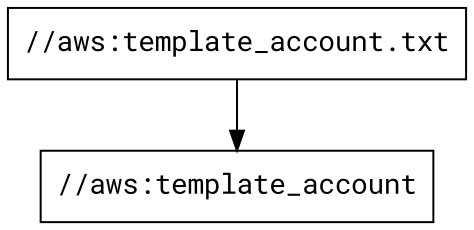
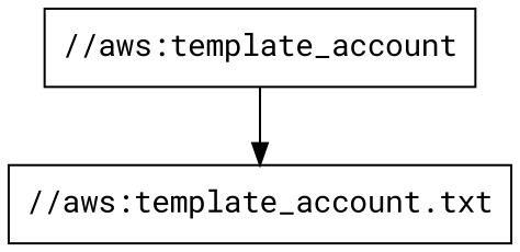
  digraph {
    fontname="Roboto Mono"
    node [shape=box fontname="Roboto Mono"]
    "//aws:template_account"
    "//aws:template_account.txt"
-   "//aws:template_account.txt" -> "//aws:template_account" [fontname="Roboto Mono"]
+   "//aws:template_account" -> "//aws:template_account.txt" [fontname="Roboto Mono"]
  }
